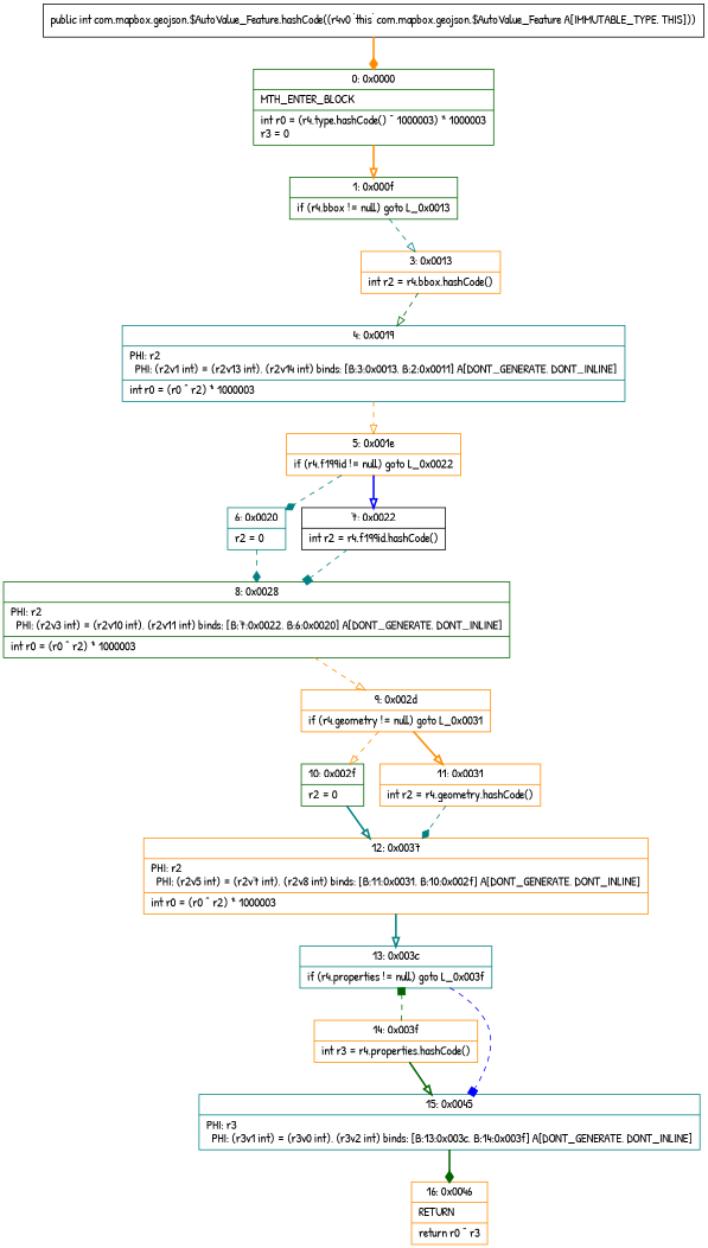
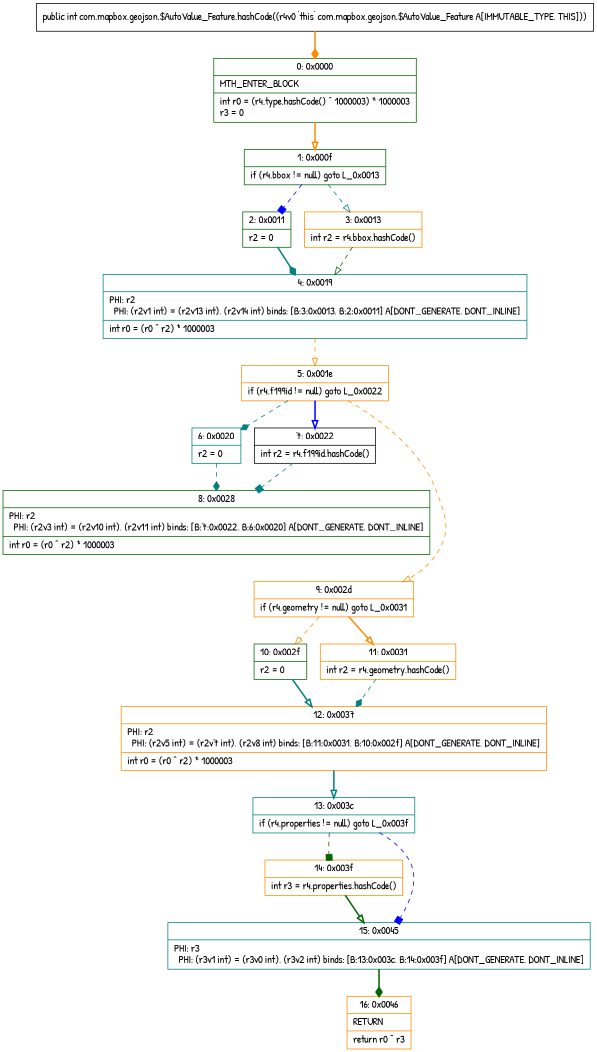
  digraph {
    fontname="Patrick Hand"
    node [color=darkorange fontname="Patrick Hand" shape=record]
    edge [arrowhead=onormal color=teal fontname="Patrick Hand" style=dashed]
    n1 [color=darkgreen label="{0\:\ 0x0000|MTH_ENTER_BLOCK\l|int r0 = (r4.type.hashCode() ^ 1000003) * 1000003\lr3 = 0\l}"]
    n2 [color=darkgreen label="{1\:\ 0x000f|if (r4.bbox != null) goto L_0x0013\l}"]
+   n3 [color=darkgreen label="{2\:\ 0x0011|r2 = 0\l}"]
    n4 [label="{3\:\ 0x0013|int r2 = r4.bbox.hashCode()\l}"]
    n5 [color=teal label="{4\:\ 0x0019|PHI: r2 \l  PHI: (r2v1 int) = (r2v13 int), (r2v14 int) binds: [B:3:0x0013, B:2:0x0011] A[DONT_GENERATE, DONT_INLINE]\l|int r0 = (r0 ^ r2) * 1000003\l}"]
    n6 [label="{5\:\ 0x001e|if (r4.f199id != null) goto L_0x0022\l}"]
    n7 [color=teal label="{6\:\ 0x0020|r2 = 0\l}"]
    n8 [color=black label="{7\:\ 0x0022|int r2 = r4.f199id.hashCode()\l}"]
    n9 [color=darkgreen label="{8\:\ 0x0028|PHI: r2 \l  PHI: (r2v3 int) = (r2v10 int), (r2v11 int) binds: [B:7:0x0022, B:6:0x0020] A[DONT_GENERATE, DONT_INLINE]\l|int r0 = (r0 ^ r2) * 1000003\l}"]
    n10 [label="{9\:\ 0x002d|if (r4.geometry != null) goto L_0x0031\l}"]
    n11 [color=darkgreen label="{10\:\ 0x002f|r2 = 0\l}"]
    n12 [label="{11\:\ 0x0031|int r2 = r4.geometry.hashCode()\l}"]
    n13 [label="{12\:\ 0x0037|PHI: r2 \l  PHI: (r2v5 int) = (r2v7 int), (r2v8 int) binds: [B:11:0x0031, B:10:0x002f] A[DONT_GENERATE, DONT_INLINE]\l|int r0 = (r0 ^ r2) * 1000003\l}"]
    n14 [color=teal label="{13\:\ 0x003c|if (r4.properties != null) goto L_0x003f\l}"]
    n15 [label="{14\:\ 0x003f|int r3 = r4.properties.hashCode()\l}"]
    n16 [color=teal label="{15\:\ 0x0045|PHI: r3 \l  PHI: (r3v1 int) = (r3v0 int), (r3v2 int) binds: [B:13:0x003c, B:14:0x003f] A[DONT_GENERATE, DONT_INLINE]\l}"]
    n17 [label="{16\:\ 0x0046|RETURN\l|return r0 ^ r3\l}"]
    n18 [color=black label="{public int com.mapbox.geojson.$AutoValue_Feature.hashCode((r4v0 'this' com.mapbox.geojson.$AutoValue_Feature A[IMMUTABLE_TYPE, THIS])) }"]
    n1 -> n2 [color=darkorange style=bold]
+   n2 -> n3 [arrowhead=box color=blue]
    n2 -> n4
+   n3 -> n5 [arrowhead=diamond style=bold]
    n4 -> n5 [color=darkgreen]
    n5 -> n6 [color=darkorange]
    n6 -> n7 [arrowhead=diamond]
    n6 -> n8 [color=blue style=bold]
    n7 -> n9 [arrowhead=diamond]
    n8 -> n9 [arrowhead=box]
-   n9 -> n10 [color=darkorange]
+   n6 -> n10 [color=darkorange]
    n10 -> n11 [color=darkorange]
    n10 -> n12 [color=darkorange style=bold]
    n11 -> n13 [style=bold]
    n12 -> n13 [arrowhead=diamond]
    n13 -> n14 [style=bold]
-   n15 -> n14 [arrowhead=box color=darkgreen]
+   n14 -> n15 [arrowhead=box color=darkgreen]
    n14 -> n16 [arrowhead=box color=blue]
    n15 -> n16 [color=darkgreen style=bold]
    n16 -> n17 [arrowhead=diamond color=darkgreen style=bold]
    n18 -> n1 [arrowhead=diamond color=darkorange style=bold]
  }
